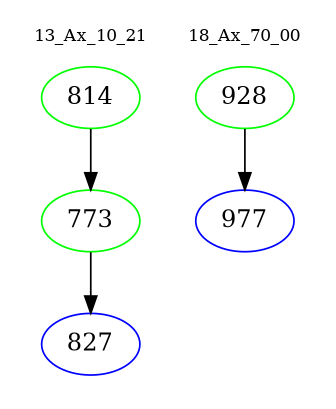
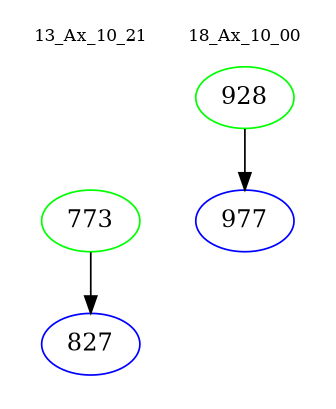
  digraph {
    node [color=green]
    edge [color=black]
-   n1 [label=814]
    n2 [label=773]
    n3 [color=blue label=827]
    n4 [label=928]
    n5 [color=blue label=977]
    subgraph cluster_1 {
      color=white
      fontsize=10
      label="13_Ax_10_21"
-     n1
      n2
      n3
    }
    subgraph cluster_2 {
      color=white
      fontsize=10
-     label="18_Ax_70_00"
+     label="18_Ax_10_00"
      n4
      n5
    }
-   n1 -> n2
    n2 -> n3
    n4 -> n5
  }
